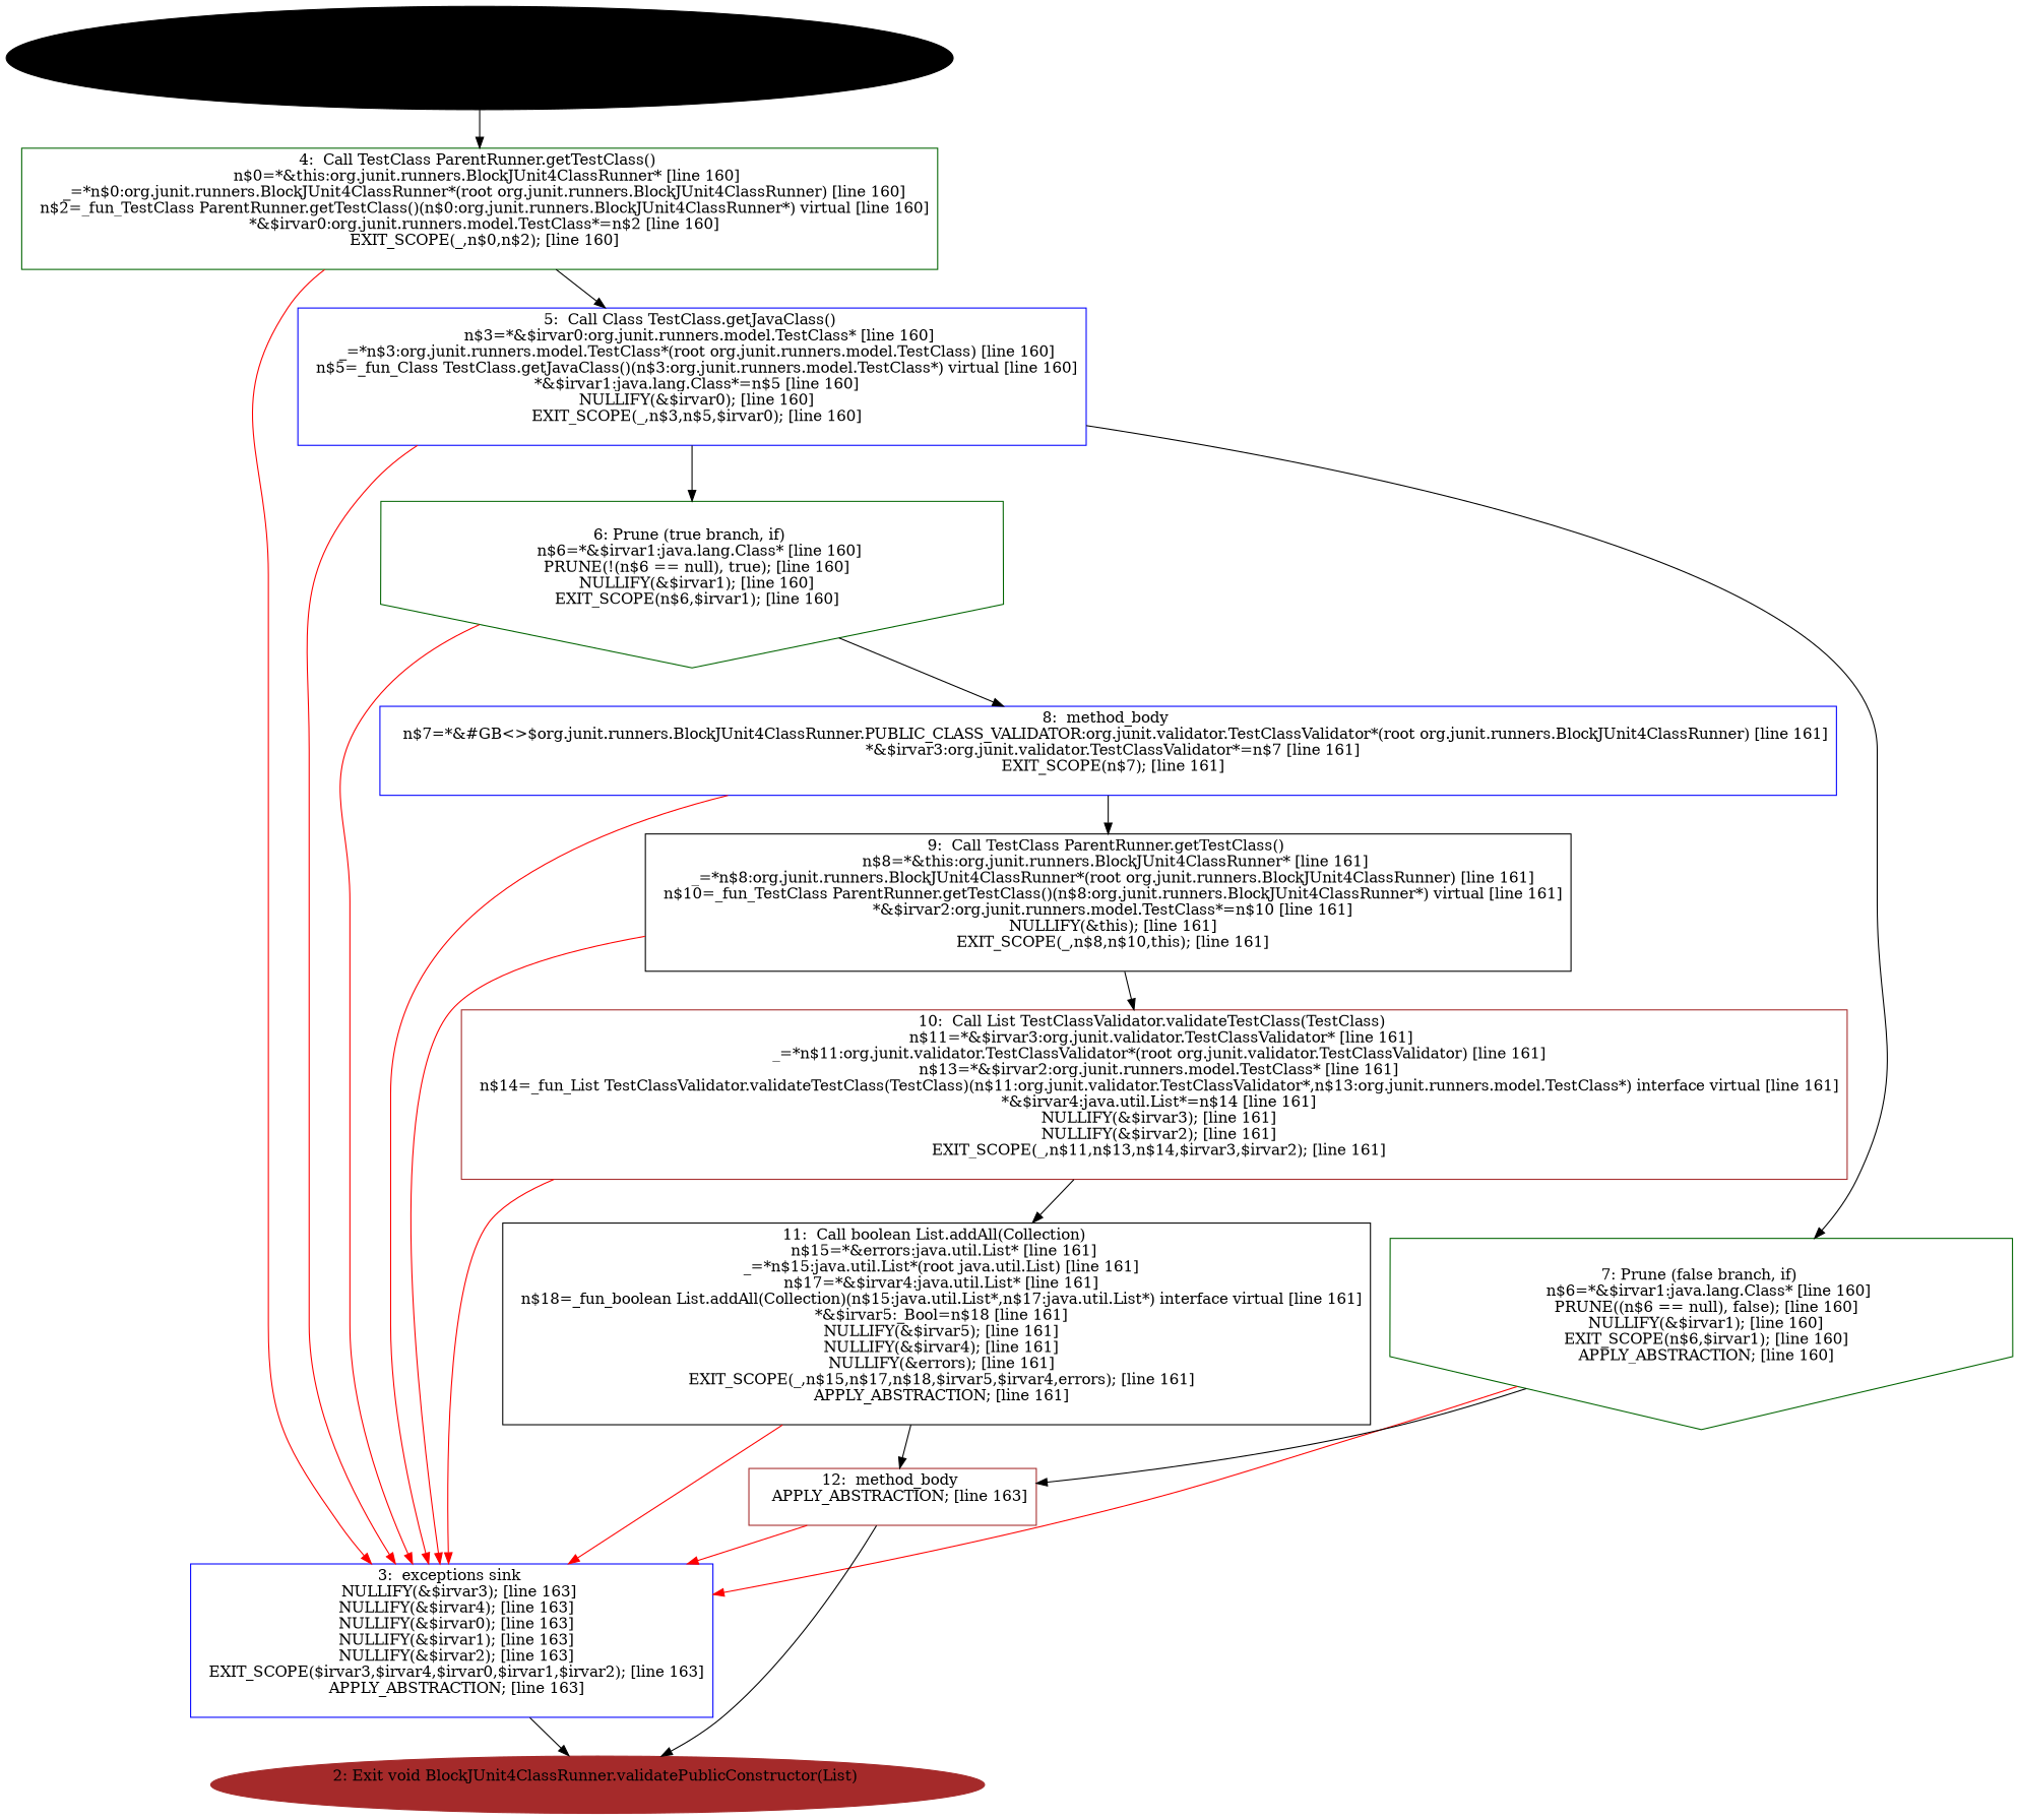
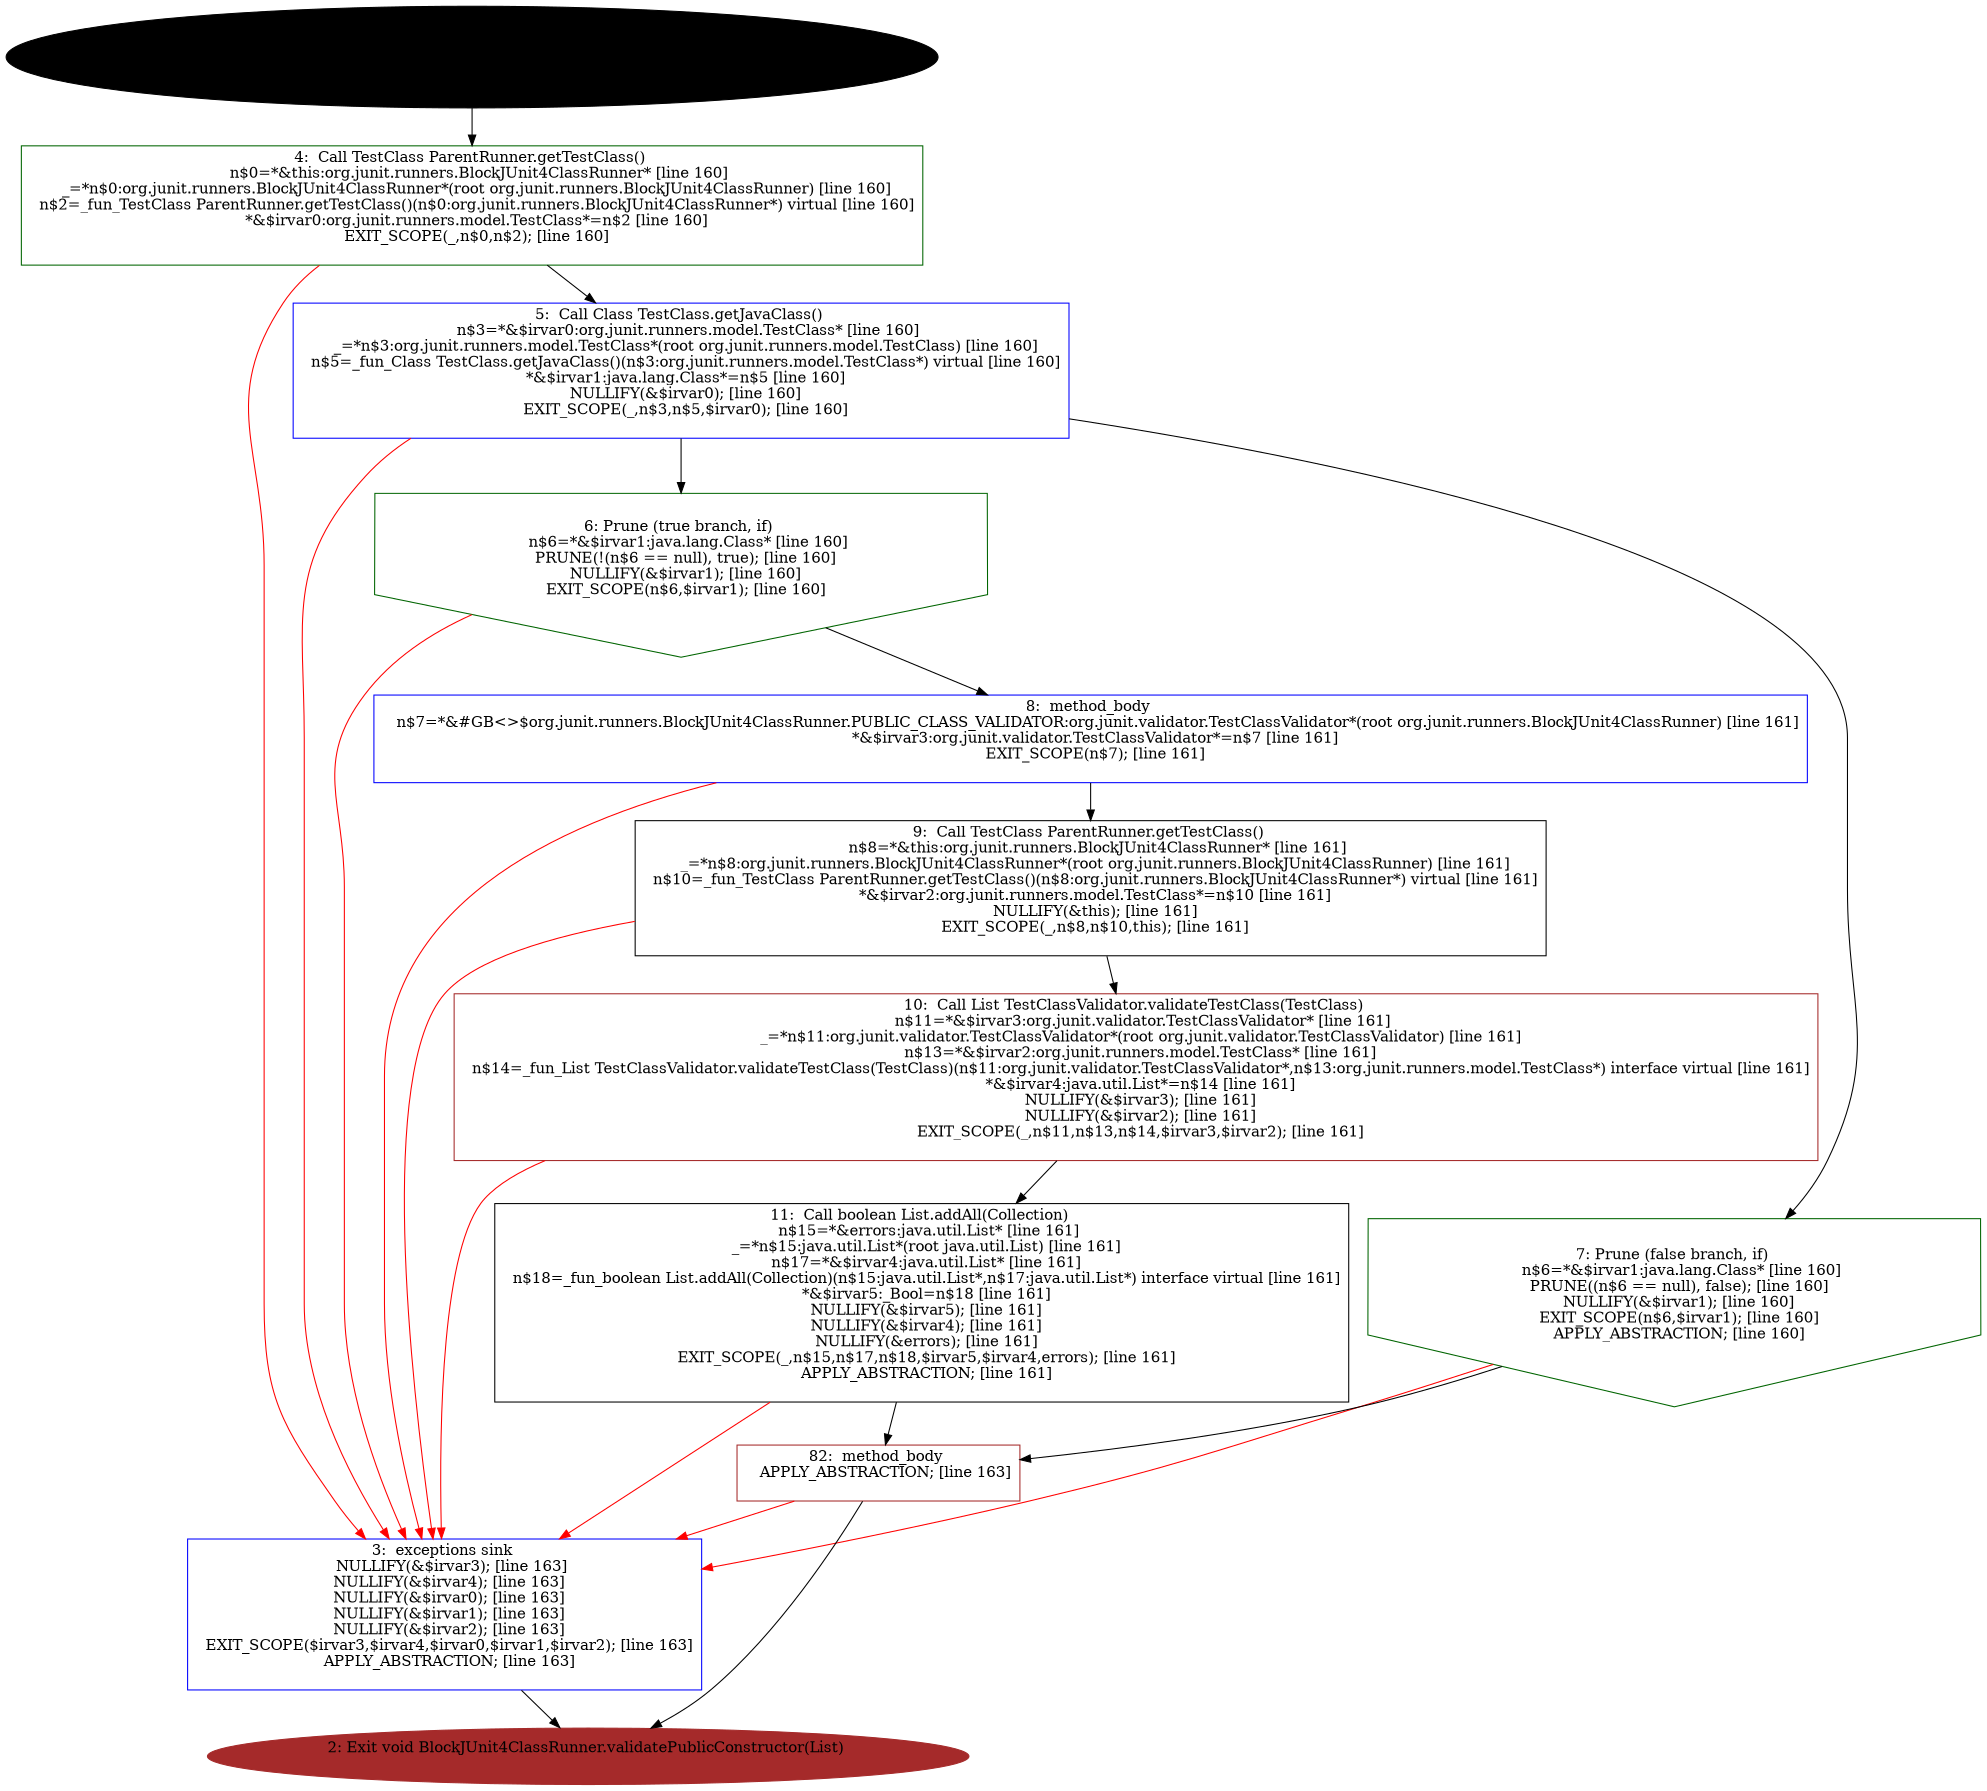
  digraph {
    node [color=black shape=box]
    n1 [label="1: Start void BlockJUnit4ClassRunner.validatePublicConstructor(List)\nFormals:  this:org.junit.runners.BlockJUnit4ClassRunner* errors:java.util.List*\nLocals:  $irvar5:void $irvar4:void $irvar3:void $irvar2:void $irvar1:void $irvar0:void \n  " style=filled shape=""]
    n2 [label="4:  Call TestClass ParentRunner.getTestClass() \n   n$0=*&this:org.junit.runners.BlockJUnit4ClassRunner* [line 160]\n  _=*n$0:org.junit.runners.BlockJUnit4ClassRunner*(root org.junit.runners.BlockJUnit4ClassRunner) [line 160]\n  n$2=_fun_TestClass ParentRunner.getTestClass()(n$0:org.junit.runners.BlockJUnit4ClassRunner*) virtual [line 160]\n  *&$irvar0:org.junit.runners.model.TestClass*=n$2 [line 160]\n  EXIT_SCOPE(_,n$0,n$2); [line 160]\n " color=darkgreen]
    n3 [label="3:  exceptions sink \n   NULLIFY(&$irvar3); [line 163]\n  NULLIFY(&$irvar4); [line 163]\n  NULLIFY(&$irvar0); [line 163]\n  NULLIFY(&$irvar1); [line 163]\n  NULLIFY(&$irvar2); [line 163]\n  EXIT_SCOPE($irvar3,$irvar4,$irvar0,$irvar1,$irvar2); [line 163]\n  APPLY_ABSTRACTION; [line 163]\n " color=blue]
    n4 [label="5:  Call Class TestClass.getJavaClass() \n   n$3=*&$irvar0:org.junit.runners.model.TestClass* [line 160]\n  _=*n$3:org.junit.runners.model.TestClass*(root org.junit.runners.model.TestClass) [line 160]\n  n$5=_fun_Class TestClass.getJavaClass()(n$3:org.junit.runners.model.TestClass*) virtual [line 160]\n  *&$irvar1:java.lang.Class*=n$5 [line 160]\n  NULLIFY(&$irvar0); [line 160]\n  EXIT_SCOPE(_,n$3,n$5,$irvar0); [line 160]\n " color=blue]
    n5 [color=brown label="2: Exit void BlockJUnit4ClassRunner.validatePublicConstructor(List) \n  " style=filled shape=""]
    n6 [label="6: Prune (true branch, if) \n   n$6=*&$irvar1:java.lang.Class* [line 160]\n  PRUNE(!(n$6 == null), true); [line 160]\n  NULLIFY(&$irvar1); [line 160]\n  EXIT_SCOPE(n$6,$irvar1); [line 160]\n " shape=invhouse color=darkgreen]
    n7 [label="7: Prune (false branch, if) \n   n$6=*&$irvar1:java.lang.Class* [line 160]\n  PRUNE((n$6 == null), false); [line 160]\n  NULLIFY(&$irvar1); [line 160]\n  EXIT_SCOPE(n$6,$irvar1); [line 160]\n  APPLY_ABSTRACTION; [line 160]\n " shape=invhouse color=darkgreen]
    n8 [label="8:  method_body \n   n$7=*&#GB<>$org.junit.runners.BlockJUnit4ClassRunner.PUBLIC_CLASS_VALIDATOR:org.junit.validator.TestClassValidator*(root org.junit.runners.BlockJUnit4ClassRunner) [line 161]\n  *&$irvar3:org.junit.validator.TestClassValidator*=n$7 [line 161]\n  EXIT_SCOPE(n$7); [line 161]\n " color=blue]
-   n9 [label="12:  method_body \n   APPLY_ABSTRACTION; [line 163]\n " color=brown]
+   n9 [label="82:  method_body \n   APPLY_ABSTRACTION; [line 163]\n " color=brown]
    n10 [label="9:  Call TestClass ParentRunner.getTestClass() \n   n$8=*&this:org.junit.runners.BlockJUnit4ClassRunner* [line 161]\n  _=*n$8:org.junit.runners.BlockJUnit4ClassRunner*(root org.junit.runners.BlockJUnit4ClassRunner) [line 161]\n  n$10=_fun_TestClass ParentRunner.getTestClass()(n$8:org.junit.runners.BlockJUnit4ClassRunner*) virtual [line 161]\n  *&$irvar2:org.junit.runners.model.TestClass*=n$10 [line 161]\n  NULLIFY(&this); [line 161]\n  EXIT_SCOPE(_,n$8,n$10,this); [line 161]\n "]
    n11 [label="10:  Call List TestClassValidator.validateTestClass(TestClass) \n   n$11=*&$irvar3:org.junit.validator.TestClassValidator* [line 161]\n  _=*n$11:org.junit.validator.TestClassValidator*(root org.junit.validator.TestClassValidator) [line 161]\n  n$13=*&$irvar2:org.junit.runners.model.TestClass* [line 161]\n  n$14=_fun_List TestClassValidator.validateTestClass(TestClass)(n$11:org.junit.validator.TestClassValidator*,n$13:org.junit.runners.model.TestClass*) interface virtual [line 161]\n  *&$irvar4:java.util.List*=n$14 [line 161]\n  NULLIFY(&$irvar3); [line 161]\n  NULLIFY(&$irvar2); [line 161]\n  EXIT_SCOPE(_,n$11,n$13,n$14,$irvar3,$irvar2); [line 161]\n " color=brown]
    n12 [label="11:  Call boolean List.addAll(Collection) \n   n$15=*&errors:java.util.List* [line 161]\n  _=*n$15:java.util.List*(root java.util.List) [line 161]\n  n$17=*&$irvar4:java.util.List* [line 161]\n  n$18=_fun_boolean List.addAll(Collection)(n$15:java.util.List*,n$17:java.util.List*) interface virtual [line 161]\n  *&$irvar5:_Bool=n$18 [line 161]\n  NULLIFY(&$irvar5); [line 161]\n  NULLIFY(&$irvar4); [line 161]\n  NULLIFY(&errors); [line 161]\n  EXIT_SCOPE(_,n$15,n$17,n$18,$irvar5,$irvar4,errors); [line 161]\n  APPLY_ABSTRACTION; [line 161]\n "]
    n1 -> n2
    n2 -> n3 [color=red]
    n2 -> n4
    n3 -> n5
    n4 -> n3 [color=red]
    n4 -> n6
    n4 -> n7
    n6 -> n3 [color=red]
    n6 -> n8
    n7 -> n3 [color=red]
    n7 -> n9
    n8 -> n3 [color=red]
    n8 -> n10
    n9 -> n3 [color=red]
    n9 -> n5
    n10 -> n3 [color=red]
    n10 -> n11
    n11 -> n3 [color=red]
    n11 -> n12
    n12 -> n3 [color=red]
    n12 -> n9
  }
